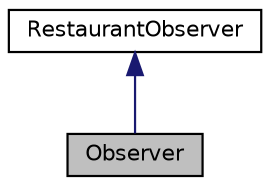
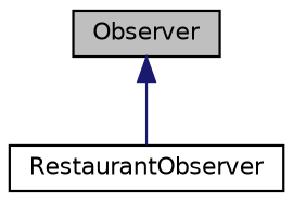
  digraph {
    node [color=black fontname=Helvetica fontsize=10 shape=record style=filled]
    n1 [fillcolor=grey75 fontcolor=black height=0.2 label=Observer width=0.4]
    n2 [fillcolor=white height=0.2 label=RestaurantObserver width=0.4]
-   n2 -> n1 [color=midnightblue dir=back fontname=Helvetica fontsize=10 labelfontname=Helvetica labelfontsize=10 style=solid]
+   n1 -> n2 [color=midnightblue dir=back fontname=Helvetica fontsize=10 labelfontname=Helvetica labelfontsize=10 style=solid]
  }
